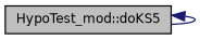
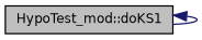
  digraph {
    rankdir=TB
-   n1 [color=black fillcolor=grey75 fontcolor=black fontname=Helvetica fontsize=10 height=0.2 label="HypoTest_mod::doKS5" shape=record style=filled width=0.4]
+   n1 [color=black fillcolor=grey75 fontcolor=black fontname=Helvetica fontsize=10 height=0.2 label="HypoTest_mod::doKS1" shape=record style=filled width=0.4]
    n1 -> n1 [color=midnightblue dir=back fontname=Helvetica fontsize=10 labelfontname=Helvetica labelfontsize=10 style=solid]
  }
